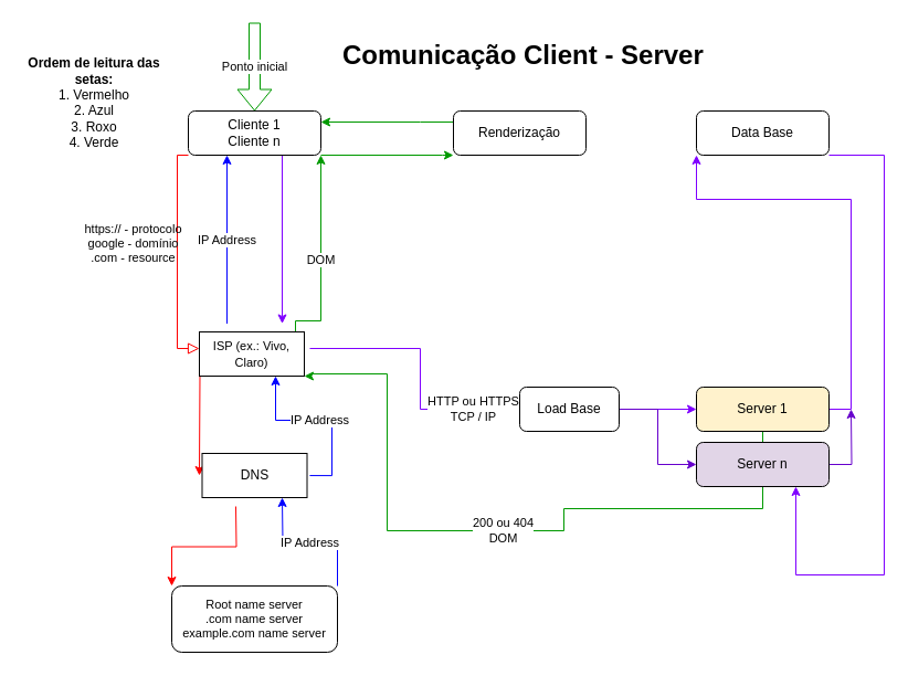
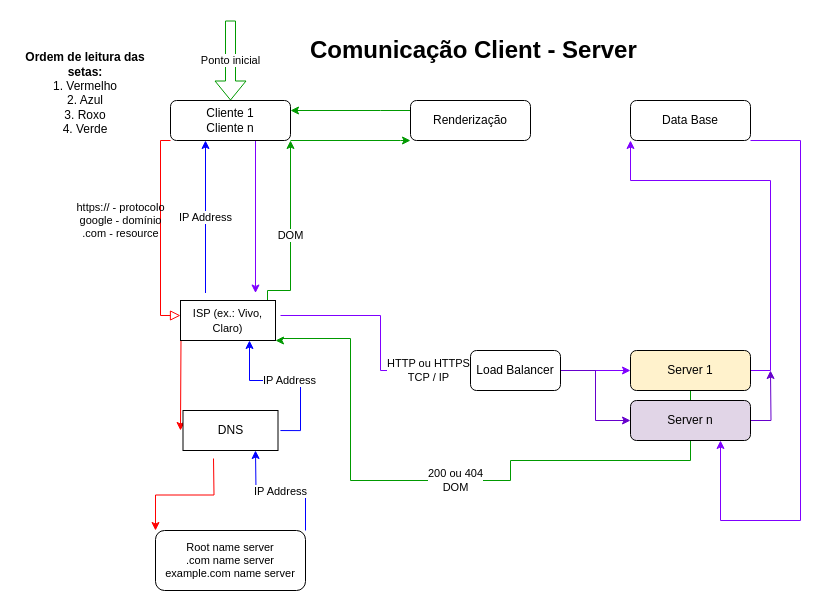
  <mxCell id="0" />
  <mxCell id="1" parent="0" />
  <mxCell id="2" value="&lt;div&gt;https:// - protocolo&lt;br&gt;&lt;/div&gt;&lt;div&gt;google - domínio&lt;br&gt;&lt;/div&gt;&lt;div&gt;.com - resource&lt;br&gt;&lt;/div&gt;" style="rounded=0;html=1;jettySize=auto;orthogonalLoop=1;fontSize=11;endArrow=block;endFill=0;endSize=8;strokeWidth=1;shadow=0;labelBackgroundColor=none;edgeStyle=orthogonalEdgeStyle;exitX=0;exitY=1;exitDx=0;exitDy=0;entryX=0;entryY=0.5;entryDx=0;entryDy=0;strokeColor=#FF0000;" parent="1" source="5" edge="1"><mxGeometry x="-0.122" y="-40" relative="1" as="geometry"><mxPoint x="180" y="315" as="targetPoint" /><Array as="points"><mxPoint x="160" y="140" /><mxPoint x="160" y="315" /></Array><mxPoint as="offset" /></mxGeometry></mxCell>
  <mxCell id="3" style="edgeStyle=orthogonalEdgeStyle;rounded=0;orthogonalLoop=1;jettySize=auto;html=1;entryX=1;entryY=0;entryDx=0;entryDy=0;strokeColor=#7F00FF;exitX=0.75;exitY=1;exitDx=0;exitDy=0;" edge="1" parent="1" source="5"><mxGeometry relative="1" as="geometry"><mxPoint x="255" y="292.5" as="targetPoint" /><Array as="points"><mxPoint x="255" y="140" /></Array></mxGeometry></mxCell>
  <mxCell id="4" style="edgeStyle=orthogonalEdgeStyle;rounded=0;orthogonalLoop=1;jettySize=auto;html=1;strokeColor=#009900;entryX=0;entryY=1;entryDx=0;entryDy=0;" edge="1" parent="1" target="20"><mxGeometry relative="1" as="geometry"><mxPoint x="410" y="120" as="targetPoint" /><mxPoint x="290" y="140" as="sourcePoint" /><Array as="points"><mxPoint x="400" y="140" /><mxPoint x="400" y="140" /></Array></mxGeometry></mxCell>
  <mxCell id="5" value="&lt;div&gt;Cliente 1&lt;br&gt;&lt;/div&gt;Cliente n" style="rounded=1;whiteSpace=wrap;html=1;fontSize=12;glass=0;strokeWidth=1;shadow=0;" parent="1" vertex="1"><mxGeometry x="170" y="100" width="120" height="40" as="geometry" /></mxCell>
  <mxCell id="6" style="edgeStyle=orthogonalEdgeStyle;rounded=0;orthogonalLoop=1;jettySize=auto;html=1;entryX=0;entryY=0.5;entryDx=0;entryDy=0;strokeColor=#FF0000;exitX=0;exitY=1;exitDx=0;exitDy=0;" edge="1" parent="1"><mxGeometry relative="1" as="geometry"><mxPoint x="205" y="337.5" as="sourcePoint" /><mxPoint x="180" y="430" as="targetPoint" /></mxGeometry></mxCell>
  <mxCell id="7" value="IP Address" style="edgeStyle=orthogonalEdgeStyle;rounded=0;orthogonalLoop=1;jettySize=auto;html=1;strokeColor=#0000FF;exitX=0;exitY=0;exitDx=0;exitDy=0;" edge="1" parent="1"><mxGeometry relative="1" as="geometry"><mxPoint x="205" y="292.5" as="sourcePoint" /><mxPoint x="205" y="140" as="targetPoint" /><Array as="points"><mxPoint x="205" y="140" /></Array></mxGeometry></mxCell>
  <mxCell id="8" value="&lt;div&gt;HTTP ou HTTPS&lt;/div&gt;&lt;div&gt;TCP / IP&lt;br&gt;&lt;/div&gt;" style="edgeStyle=orthogonalEdgeStyle;rounded=0;orthogonalLoop=1;jettySize=auto;html=1;entryX=0;entryY=0.5;entryDx=0;entryDy=0;strokeColor=#7F00FF;" edge="1" parent="1" target="12"><mxGeometry relative="1" as="geometry"><mxPoint x="280" y="315" as="sourcePoint" /><Array as="points"><mxPoint x="380" y="315" /><mxPoint x="380" y="370" /></Array></mxGeometry></mxCell>
  <mxCell id="9" value="DOM" style="edgeStyle=orthogonalEdgeStyle;rounded=0;orthogonalLoop=1;jettySize=auto;html=1;entryX=1;entryY=1;entryDx=0;entryDy=0;strokeColor=#009900;exitX=1;exitY=0;exitDx=0;exitDy=0;" edge="1" parent="1" source="28" target="5"><mxGeometry relative="1" as="geometry"><mxPoint x="267" y="302.04" as="sourcePoint" /><Array as="points"><mxPoint x="267" y="300" /><mxPoint x="267" y="290" /><mxPoint x="290" y="290" /></Array></mxGeometry></mxCell>
  <mxCell id="10" style="edgeStyle=orthogonalEdgeStyle;rounded=0;orthogonalLoop=1;jettySize=auto;html=1;entryX=0;entryY=1;entryDx=0;entryDy=0;strokeColor=#7F00FF;exitX=1;exitY=0.5;exitDx=0;exitDy=0;" edge="1" parent="1" source="12" target="18"><mxGeometry relative="1" as="geometry"><Array as="points"><mxPoint x="770" y="370" /><mxPoint x="770" y="180" /><mxPoint x="630" y="180" /></Array></mxGeometry></mxCell>
  <mxCell id="11" value="&lt;div&gt;200 ou 404&lt;/div&gt;&lt;div&gt;DOM&lt;br&gt;&lt;/div&gt;" style="edgeStyle=orthogonalEdgeStyle;rounded=0;orthogonalLoop=1;jettySize=auto;html=1;strokeColor=#009900;entryX=1;entryY=1;entryDx=0;entryDy=0;exitX=0.5;exitY=1;exitDx=0;exitDy=0;" edge="1" parent="1" source="12" target="28"><mxGeometry relative="1" as="geometry"><mxPoint x="255" y="337.5" as="targetPoint" /><Array as="points"><mxPoint x="690" y="460" /><mxPoint x="510" y="460" /><mxPoint x="510" y="480" /><mxPoint x="350" y="480" /><mxPoint x="350" y="338" /><mxPoint x="280" y="338" /></Array></mxGeometry></mxCell>
  <mxCell id="12" value="Server 1" style="rounded=1;whiteSpace=wrap;html=1;fontSize=12;glass=0;strokeWidth=1;shadow=0;fillColor=#fff2cc;" parent="1" vertex="1"><mxGeometry x="630" y="350" width="120" height="40" as="geometry" /></mxCell>
  <mxCell id="13" value="&lt;div&gt;IP Address&lt;/div&gt;" style="edgeStyle=orthogonalEdgeStyle;rounded=0;orthogonalLoop=1;jettySize=auto;html=1;strokeColor=#0000FF;" edge="1" parent="1"><mxGeometry relative="1" as="geometry"><mxPoint x="249" y="340" as="targetPoint" /><mxPoint x="279.926" y="430.059" as="sourcePoint" /><Array as="points"><mxPoint x="300" y="430" /><mxPoint x="300" y="380" /><mxPoint x="249" y="380" /></Array></mxGeometry></mxCell>
  <mxCell id="14" style="edgeStyle=orthogonalEdgeStyle;rounded=0;orthogonalLoop=1;jettySize=auto;html=1;entryX=0;entryY=0;entryDx=0;entryDy=0;strokeColor=#FF0000;exitX=0.33;exitY=0.85;exitDx=0;exitDy=0;exitPerimeter=0;" edge="1" parent="1" target="16"><mxGeometry relative="1" as="geometry"><mxPoint x="213" y="458" as="sourcePoint" /></mxGeometry></mxCell>
  <mxCell id="15" value="&lt;div&gt;IP Address&lt;/div&gt;" style="edgeStyle=orthogonalEdgeStyle;rounded=0;orthogonalLoop=1;jettySize=auto;html=1;entryX=1;entryY=1;entryDx=0;entryDy=0;strokeColor=#0000FF;exitX=1;exitY=0;exitDx=0;exitDy=0;" edge="1" parent="1" source="16"><mxGeometry relative="1" as="geometry"><mxPoint x="255" y="450" as="targetPoint" /></mxGeometry></mxCell>
  <mxCell id="16" value="&lt;div style=&quot;font-size: 11px&quot;&gt;&lt;font style=&quot;font-size: 11px&quot;&gt;Root name server&lt;/font&gt;&lt;/div&gt;&lt;div style=&quot;font-size: 11px&quot;&gt;&lt;font style=&quot;font-size: 11px&quot;&gt;.com name server&lt;/font&gt;&lt;/div&gt;&lt;div style=&quot;font-size: 11px&quot;&gt;&lt;font style=&quot;font-size: 11px&quot;&gt;example.com name server&lt;/font&gt;&lt;br&gt;&lt;/div&gt;" style="rounded=1;whiteSpace=wrap;html=1;fontSize=12;glass=0;strokeWidth=1;shadow=0;" parent="1" vertex="1"><mxGeometry x="155" y="530" width="150" height="60" as="geometry" /></mxCell>
  <mxCell id="17" style="edgeStyle=orthogonalEdgeStyle;rounded=0;orthogonalLoop=1;jettySize=auto;html=1;strokeColor=#7F00FF;exitX=1;exitY=1;exitDx=0;exitDy=0;entryX=0.75;entryY=1;entryDx=0;entryDy=0;" edge="1" parent="1" source="18" target="27"><mxGeometry relative="1" as="geometry"><mxPoint x="733" y="470" as="targetPoint" /><Array as="points"><mxPoint x="800" y="140" /><mxPoint x="800" y="520" /><mxPoint x="720" y="520" /></Array></mxGeometry></mxCell>
  <mxCell id="18" value="Data Base" style="rounded=1;whiteSpace=wrap;html=1;fontSize=12;glass=0;strokeWidth=1;shadow=0;" vertex="1" parent="1"><mxGeometry x="630" y="100" width="120" height="40" as="geometry" /></mxCell>
  <mxCell id="19" style="edgeStyle=orthogonalEdgeStyle;rounded=0;orthogonalLoop=1;jettySize=auto;html=1;entryX=1;entryY=0.25;entryDx=0;entryDy=0;strokeColor=#009900;" edge="1" parent="1" source="20" target="5"><mxGeometry relative="1" as="geometry"><Array as="points"><mxPoint x="380" y="110" /><mxPoint x="380" y="110" /></Array></mxGeometry></mxCell>
  <mxCell id="20" value="Renderização" style="rounded=1;whiteSpace=wrap;html=1;fontSize=12;glass=0;strokeWidth=1;shadow=0;" vertex="1" parent="1"><mxGeometry x="410" y="100" width="120" height="40" as="geometry" /></mxCell>
  <mxCell id="21" value="&lt;div&gt;&lt;b&gt;Ordem de leitura das setas:&lt;/b&gt;&lt;/div&gt;&lt;div&gt;1. Vermelho&lt;/div&gt;&lt;div&gt;2. Azul&lt;/div&gt;&lt;div&gt;3. Roxo&lt;/div&gt;&lt;div&gt;4. Verde&lt;br&gt;&lt;/div&gt;&lt;div&gt;&lt;br&gt;&lt;/div&gt;" style="text;html=1;strokeColor=none;fillColor=none;align=center;verticalAlign=middle;whiteSpace=wrap;rounded=0;" vertex="1" parent="1"><mxGeometry x="20" y="30" width="130" height="140" as="geometry" /></mxCell>
  <mxCell id="22" value="Ponto inicial" style="shape=flexArrow;endArrow=classic;html=1;strokeColor=#009900;entryX=0.5;entryY=0;entryDx=0;entryDy=0;" edge="1" parent="1" target="5"><mxGeometry width="50" height="50" relative="1" as="geometry"><mxPoint x="230" as="sourcePoint" y="20" /><mxPoint x="220" y="220" as="targetPoint" /></mxGeometry></mxCell>
  <mxCell id="23" style="edgeStyle=orthogonalEdgeStyle;rounded=0;orthogonalLoop=1;jettySize=auto;html=1;entryX=0;entryY=0.5;entryDx=0;entryDy=0;strokeColor=#6600CC;" edge="1" parent="1" source="24" target="27"><mxGeometry relative="1" as="geometry" /></mxCell>
- <mxCell id="24" value="Load Base" style="rounded=1;whiteSpace=wrap;html=1;fontSize=12;glass=0;strokeWidth=1;shadow=0;" vertex="1" parent="1"><mxGeometry x="470" y="350" width="90" height="40" as="geometry" /></mxCell>
+ <mxCell id="24" value="Load Balancer" style="rounded=1;whiteSpace=wrap;html=1;fontSize=12;glass=0;strokeWidth=1;shadow=0;" vertex="1" parent="1"><mxGeometry x="470" y="350" width="90" height="40" as="geometry" /></mxCell>
  <mxCell id="25" style="edgeStyle=orthogonalEdgeStyle;rounded=0;orthogonalLoop=1;jettySize=auto;html=1;exitX=0.5;exitY=1;exitDx=0;exitDy=0;strokeColor=#009900;" edge="1" parent="1" source="24" target="24"><mxGeometry relative="1" as="geometry" /></mxCell>
  <mxCell id="26" style="edgeStyle=orthogonalEdgeStyle;rounded=0;orthogonalLoop=1;jettySize=auto;html=1;strokeColor=#6600CC;" edge="1" parent="1" source="27"><mxGeometry relative="1" as="geometry"><mxPoint x="770" y="370" as="targetPoint" /></mxGeometry></mxCell>
  <mxCell id="27" value="Server n" style="rounded=1;whiteSpace=wrap;html=1;fontSize=12;glass=0;strokeWidth=1;shadow=0;fillColor=#e1d5e7;" vertex="1" parent="1"><mxGeometry x="630" y="400" width="120" height="40" as="geometry" /></mxCell>
  <mxCell id="28" value="&lt;font style=&quot;font-size: 11px&quot;&gt;ISP (ex.: Vivo, Claro)&lt;/font&gt;" style="rounded=0;whiteSpace=wrap;html=1;" vertex="1" parent="1"><mxGeometry x="180" y="300" width="95" height="40" as="geometry" /></mxCell>
  <mxCell id="29" value="DNS" style="rounded=0;whiteSpace=wrap;html=1;" vertex="1" parent="1"><mxGeometry x="182.5" y="410" width="95" height="40" as="geometry" /></mxCell>
  <mxCell id="30" value="&lt;h1&gt;Comunicação Client - Server&lt;br&gt;&lt;/h1&gt;" style="text;html=1;strokeColor=none;fillColor=none;spacing=5;spacingTop=-20;whiteSpace=wrap;overflow=hidden;rounded=0;" vertex="1" parent="1"><mxGeometry x="305" y="30" width="375" height="120" as="geometry" /></mxCell>
